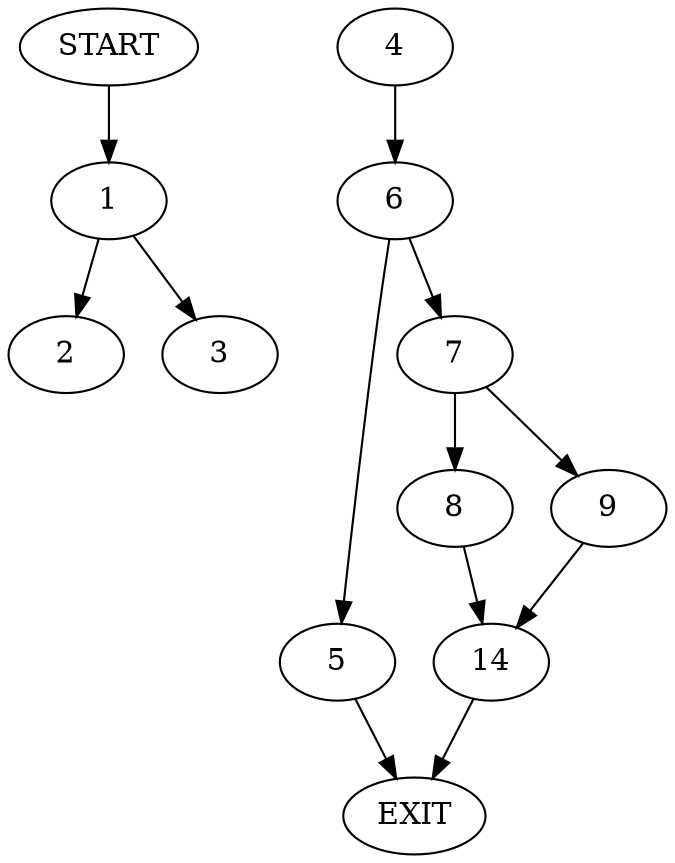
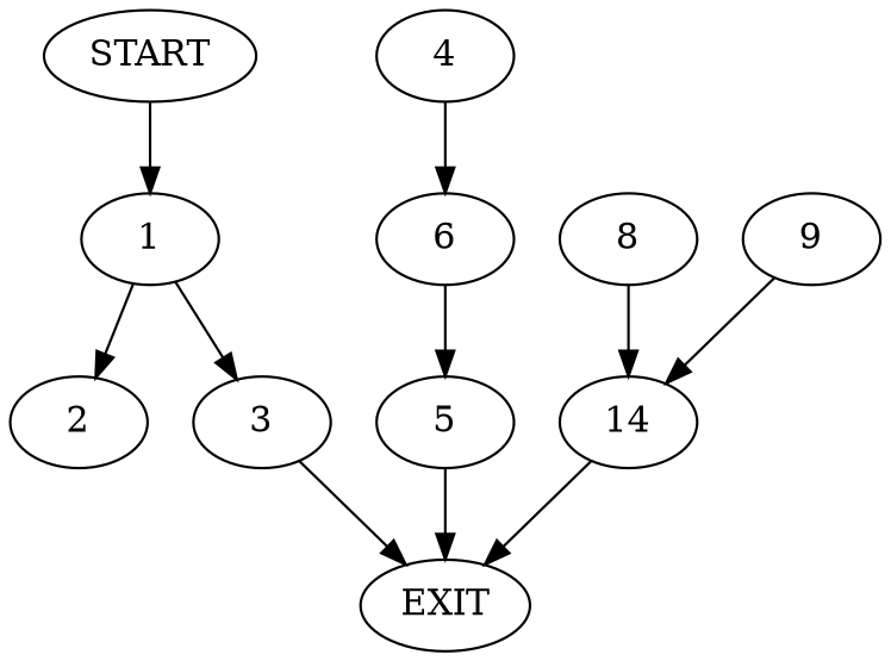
  digraph {
    n1 [label=START]
    1
    2
    3
    n5 [label=EXIT]
    4
    6
    5
-   7
    8
    9
    n12 [label=14]
    n1 -> 1
    1 -> 2
    1 -> 3
+   3 -> n5
    4 -> 6
    6 -> 5
-   6 -> 7
    5 -> n5
-   7 -> 8
-   7 -> 9
    8 -> n12
    9 -> n12
    n12 -> n5
  }
